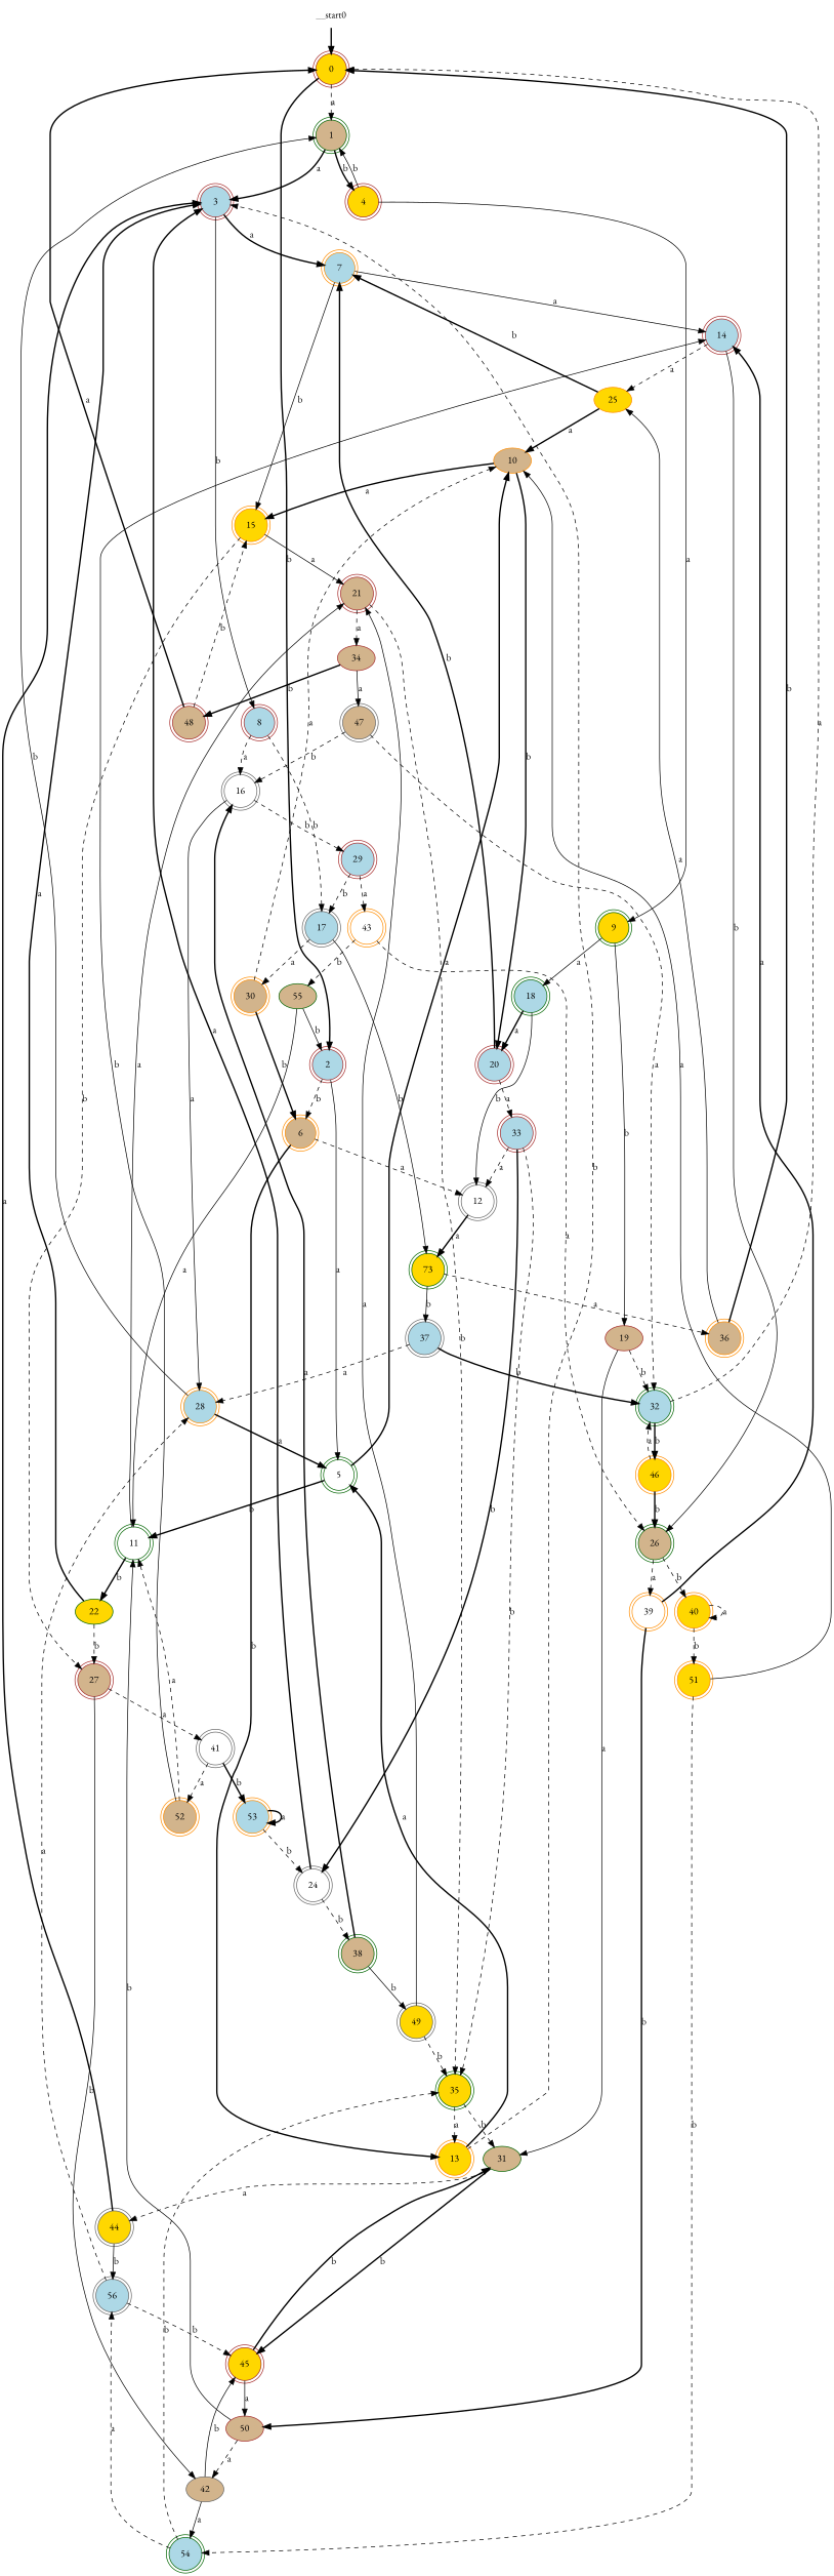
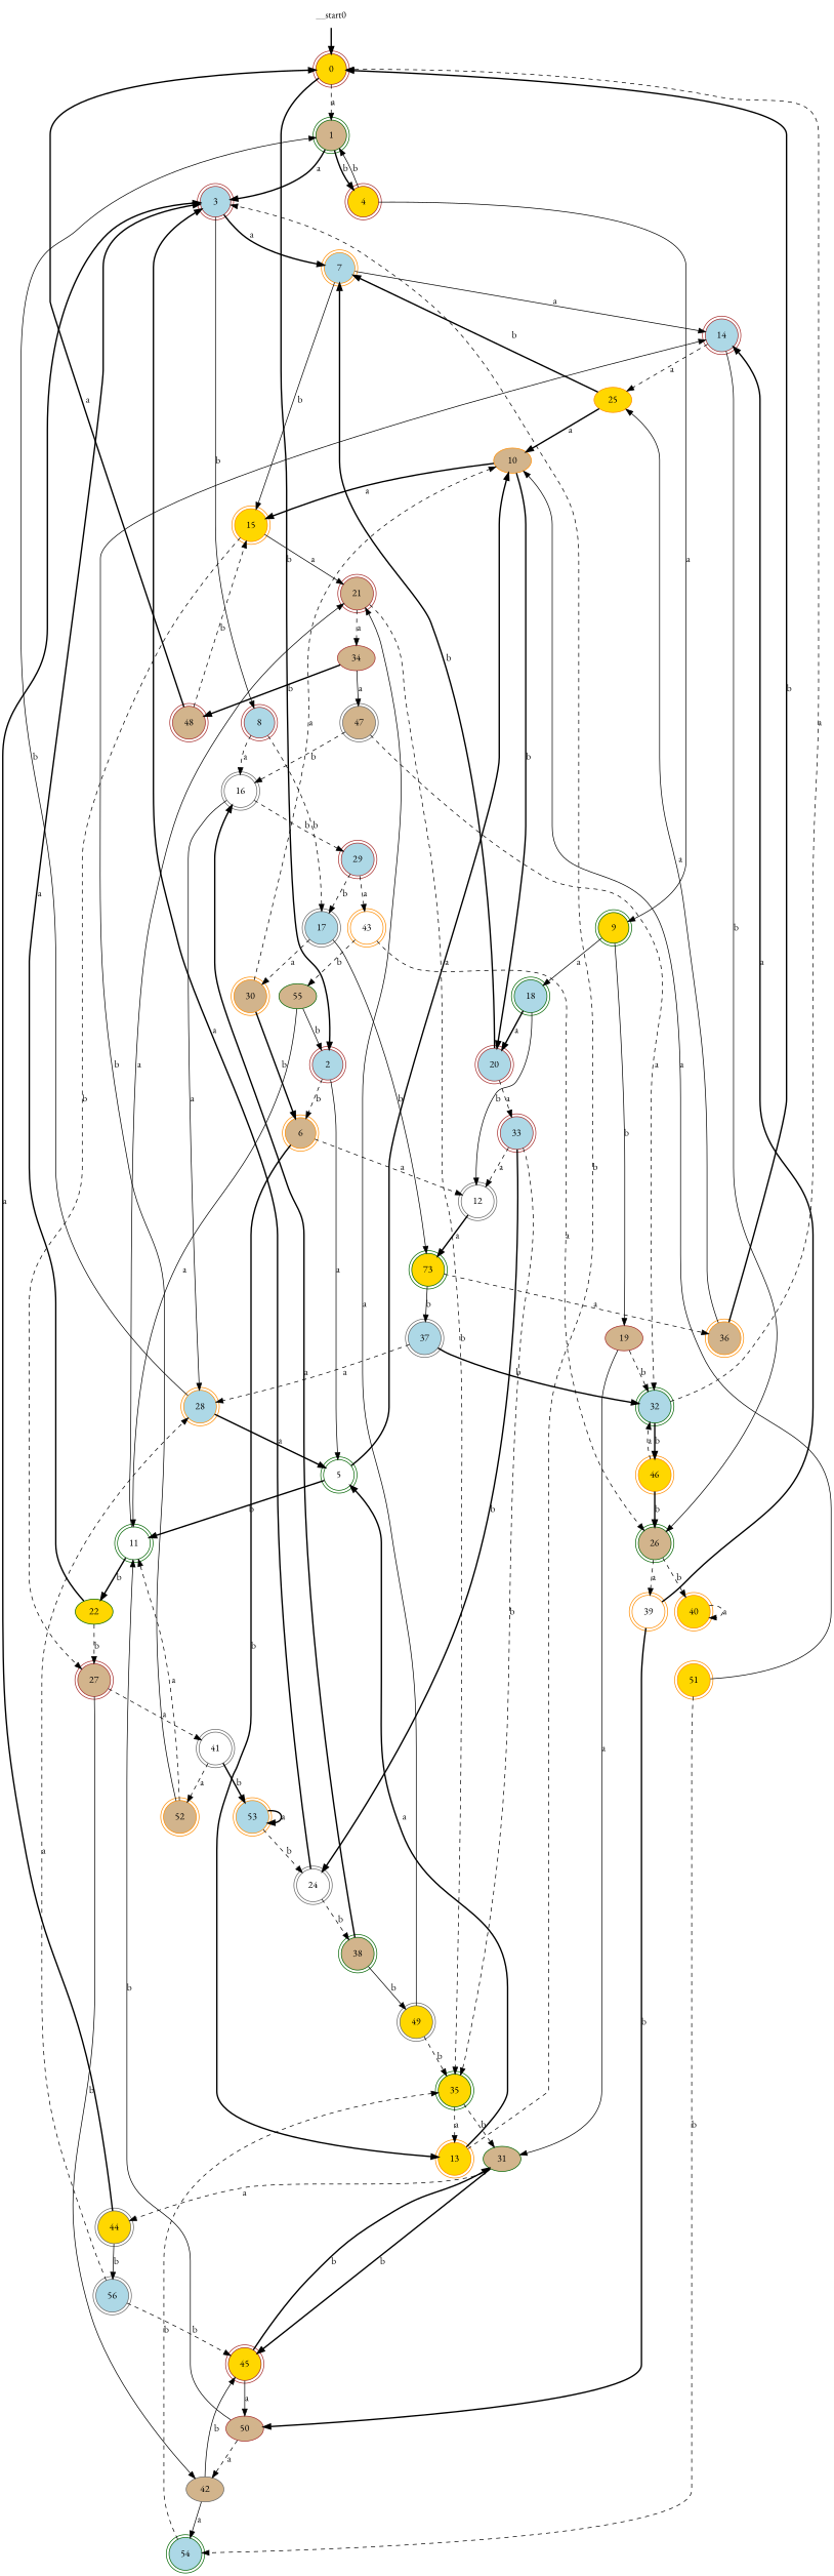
  digraph {
    fontname="EB Garamond"
    node [color=brown fillcolor=tan fontname="EB Garamond" shape=doublecircle style=filled]
    edge [fontname="EB Garamond" style=dashed]
    __start0 [fillcolor=white shape=none]
    0 [fillcolor=gold]
    1 [color=darkgreen]
    2 [fillcolor=lightblue]
    3 [fillcolor=lightblue]
    4 [fillcolor=gold]
    5 [color=darkgreen fillcolor=white]
    6 [color=darkorange]
    7 [color=darkorange fillcolor=lightblue]
    8 [fillcolor=lightblue]
    9 [color=darkgreen fillcolor=gold]
    10 [color=darkorange shape=""]
    11 [color=darkgreen fillcolor=white]
    12 [color=gray40 fillcolor=white]
    13 [color=darkorange fillcolor=gold]
    14 [fillcolor=lightblue]
    15 [color=darkorange fillcolor=gold]
    16 [color=gray40 fillcolor=white]
    17 [color=gray40 fillcolor=lightblue]
    18 [color=darkgreen fillcolor=lightblue]
    19 [shape=""]
    20 [fillcolor=lightblue]
    21
    22 [color=darkgreen fillcolor=gold shape=""]
    n25 [color=darkgreen fillcolor=gold label=73]
    25 [color=darkorange fillcolor=gold shape=""]
    26 [color=darkgreen]
    27
    28 [color=darkorange fillcolor=lightblue]
    29 [fillcolor=lightblue]
    30 [color=darkorange]
    31 [color=darkgreen shape=""]
    32 [color=darkgreen fillcolor=lightblue]
    33 [fillcolor=lightblue]
    34 [shape=""]
    35 [color=darkgreen fillcolor=gold]
    36 [color=darkorange]
    37 [color=gray40 fillcolor=lightblue]
    24 [color=gray40 fillcolor=white]
    38 [color=darkgreen]
    39 [color=darkorange fillcolor=white]
    40 [color=darkorange fillcolor=gold]
    41 [color=gray40 fillcolor=white]
    42 [color=gray40 shape=""]
    43 [color=darkorange fillcolor=white]
    44 [color=gray40 fillcolor=gold]
    45 [fillcolor=gold]
    46 [color=darkorange fillcolor=gold]
    47 [color=gray40]
    48
    49 [color=gray40 fillcolor=gold]
    50 [shape=""]
    51 [color=darkorange fillcolor=gold]
    52 [color=darkorange]
    53 [color=darkorange fillcolor=lightblue]
    54 [color=darkgreen fillcolor=lightblue]
    55 [color=darkgreen shape=""]
    56 [color=gray40 fillcolor=lightblue]
    __start0 -> 0 [style=bold]
    0 -> 1 [label=a]
    0 -> 2 [label=b style=bold]
    1 -> 3 [label=a style=bold]
    1 -> 4 [label=b style=bold]
    2 -> 5 [label=a style=solid]
    2 -> 6 [label=b]
    3 -> 7 [label=a style=bold]
    3 -> 8 [label=b style=solid]
    4 -> 1 [label=b style=solid]
    4 -> 9 [label=a style=solid]
    5 -> 10 [label=a style=bold]
    5 -> 11 [label=b style=bold]
    6 -> 12 [label=a]
    6 -> 13 [label=b style=bold]
    7 -> 14 [label=a style=solid]
    7 -> 15 [label=b style=solid]
    8 -> 16 [label=a]
    8 -> 17 [label=b]
    9 -> 18 [label=a style=solid]
    9 -> 19 [label=b style=solid]
    10 -> 15 [label=a style=bold]
    10 -> 20 [label=b style=bold]
    11 -> 21 [label=a style=solid]
    11 -> 22 [label=b style=bold]
    12 -> n25 [label=a style=bold]
    13 -> 3 [label=b]
    13 -> 5 [label=a style=bold]
    14 -> 25 [label=a]
    14 -> 26 [label=b style=solid]
    15 -> 21 [label=a style=solid]
    15 -> 27 [label=b]
    16 -> 28 [label=a style=solid]
    16 -> 29 [label=b]
    17 -> n25 [label=b style=solid]
    17 -> 30 [label=a]
    18 -> 12 [label=b style=solid]
    18 -> 20 [label=a style=bold]
    19 -> 31 [label=a style=solid]
    19 -> 32 [label=b]
    20 -> 7 [label=b style=bold]
    20 -> 33 [label=a]
    21 -> 34 [label=a]
    21 -> 35 [label=b]
    22 -> 3 [label=a style=bold]
    22 -> 27 [label=b]
    n25 -> 36 [label=a]
    n25 -> 37 [label=b style=solid]
    25 -> 7 [label=b style=bold]
    25 -> 10 [label=a style=bold]
    26 -> 39 [label=a]
    26 -> 40 [label=b]
    27 -> 41 [label=a]
    27 -> 42 [label=b style=solid]
    28 -> 1 [label=b style=solid]
    28 -> 5 [label=a style=bold]
    29 -> 17 [label=b]
    29 -> 43 [label=a]
    30 -> 6 [label=b style=bold]
    30 -> 10 [label=a]
    31 -> 44 [label=a]
    31 -> 45 [label=b style=bold]
    32 -> 0 [label=a]
    32 -> 46 [label=b style=bold]
    33 -> 12 [label=a]
    33 -> 35 [label=b]
    33 -> 24 [label=b style=bold]
    34 -> 47 [label=a style=solid]
    34 -> 48 [label=b style=bold]
    35 -> 13 [label=a]
    35 -> 31 [label=b]
    36 -> 0 [label=b style=bold]
    36 -> 25 [label=a style=solid]
    37 -> 28 [label=a]
    37 -> 32 [label=b style=bold]
    24 -> 3 [label=a style=bold]
    24 -> 38 [label=b]
    38 -> 16 [label=a style=bold]
    38 -> 49 [label=b style=solid]
    39 -> 14 [label=a style=bold]
    39 -> 50 [label=b style=bold]
    40 -> 40 [label=a]
-   40 -> 51 [label=b]
    41 -> 52 [label=a]
    41 -> 53 [label=b style=bold]
    42 -> 45 [label=b style=solid]
    42 -> 54 [label=a style=solid]
    43 -> 26 [label=a]
    43 -> 55 [label=b]
    44 -> 3 [label=a style=bold]
    44 -> 56 [label=b style=solid]
    45 -> 31 [label=b style=bold]
    45 -> 50 [label=a style=solid]
    46 -> 26 [label=b style=bold]
    46 -> 32 [label=a]
    47 -> 16 [label=b]
    47 -> 32 [label=a]
    48 -> 0 [label=a style=bold]
    48 -> 15 [label=b]
    49 -> 21 [label=a style=solid]
    49 -> 35 [label=b]
    50 -> 11 [label=b style=solid]
    50 -> 42 [label=a]
    51 -> 10 [label=a style=solid]
    51 -> 54 [label=b]
    52 -> 11 [label=a]
    52 -> 14 [label=b style=solid]
    53 -> 24 [label=b]
    53 -> 53 [label=a style=bold]
    54 -> 35 [label=b]
-   54 -> 56 [label=a]
    55 -> 2 [label=b style=solid]
    55 -> 11 [label=a style=solid]
    56 -> 28 [label=a]
    56 -> 45 [label=b]
  }
